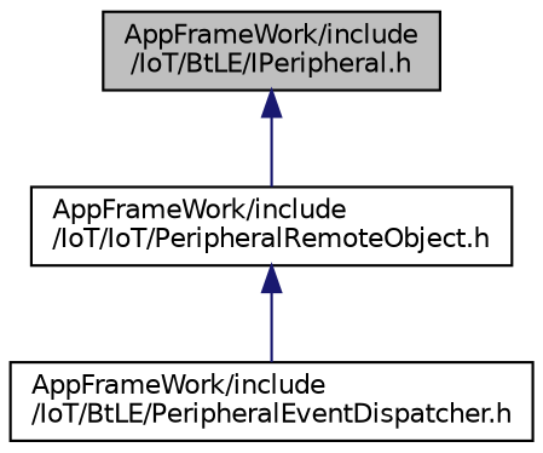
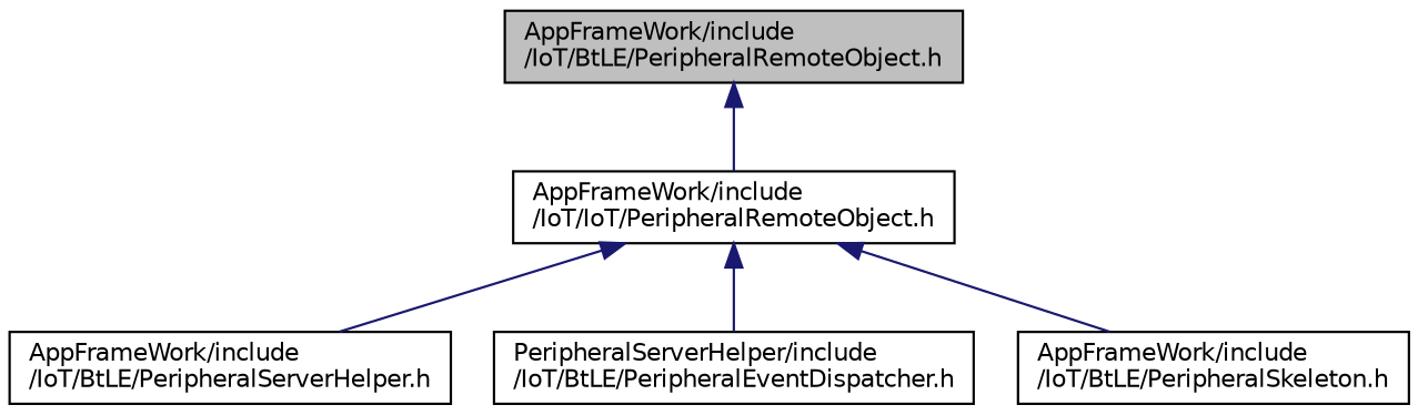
  digraph {
    node [color=black fillcolor=white fontname=Helvetica fontsize=10 shape=record style=filled]
    edge [color=midnightblue dir=back fontname=Helvetica fontsize=10 labelfontname=Helvetica labelfontsize=10 style=solid]
-   n1 [fillcolor=grey75 fontcolor=black height=0.2 label="AppFrameWork/include\l/IoT/BtLE/IPeripheral.h" width=0.4]
+   n1 [fillcolor=grey75 fontcolor=black height=0.2 label="AppFrameWork/include\l/IoT/BtLE/PeripheralRemoteObject.h" width=0.4]
    n2 [height=0.2 label="AppFrameWork/include\l/IoT/IoT/PeripheralRemoteObject.h" width=0.4]
-   n4 [height=0.2 label="AppFrameWork/include\l/IoT/BtLE/PeripheralEventDispatcher.h" width=0.4]
+   n3 [height=0.2 label="AppFrameWork/include\l/IoT/BtLE/PeripheralServerHelper.h" width=0.4]
+   n4 [height=0.2 label="PeripheralServerHelper/include\l/IoT/BtLE/PeripheralEventDispatcher.h" width=0.4]
+   n5 [height=0.2 label="AppFrameWork/include\l/IoT/BtLE/PeripheralSkeleton.h" width=0.4]
    n1 -> n2
+   n2 -> n3
    n2 -> n4
+   n2 -> n5
  }
